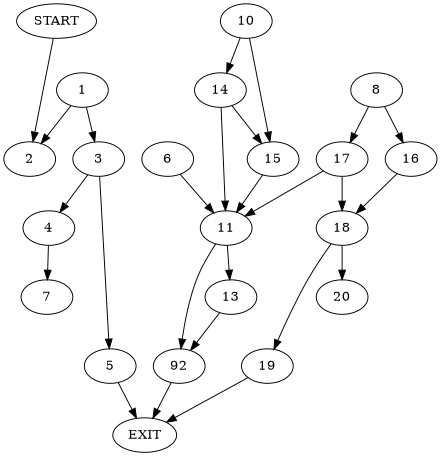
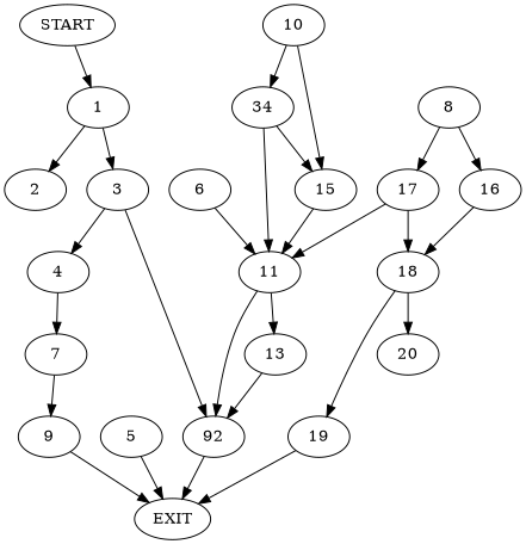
  digraph {
    n1 [label=START]
    1
    2
    3
    n5 [label=EXIT]
    4
    5
    7
    6
    11
+   9
    10
-   14
+   14 [label=34]
    15
    n15 [label=92]
    13
    8
    16
    17
    18
    19
    20
-   n1 -> 2
+   n1 -> 1
    1 -> 2
    1 -> 3
    3 -> 4
-   3 -> 5
+   3 -> n15
    4 -> 7
    5 -> n5
+   7 -> 9
    6 -> 11
    11 -> n15
    11 -> 13
+   9 -> n5
    10 -> 14
    10 -> 15
    14 -> 11
    14 -> 15
    15 -> 11
    n15 -> n5
    13 -> n15
    8 -> 16
    8 -> 17
    16 -> 18
    17 -> 11
    17 -> 18
    18 -> 19
    18 -> 20
    19 -> n5
  }
